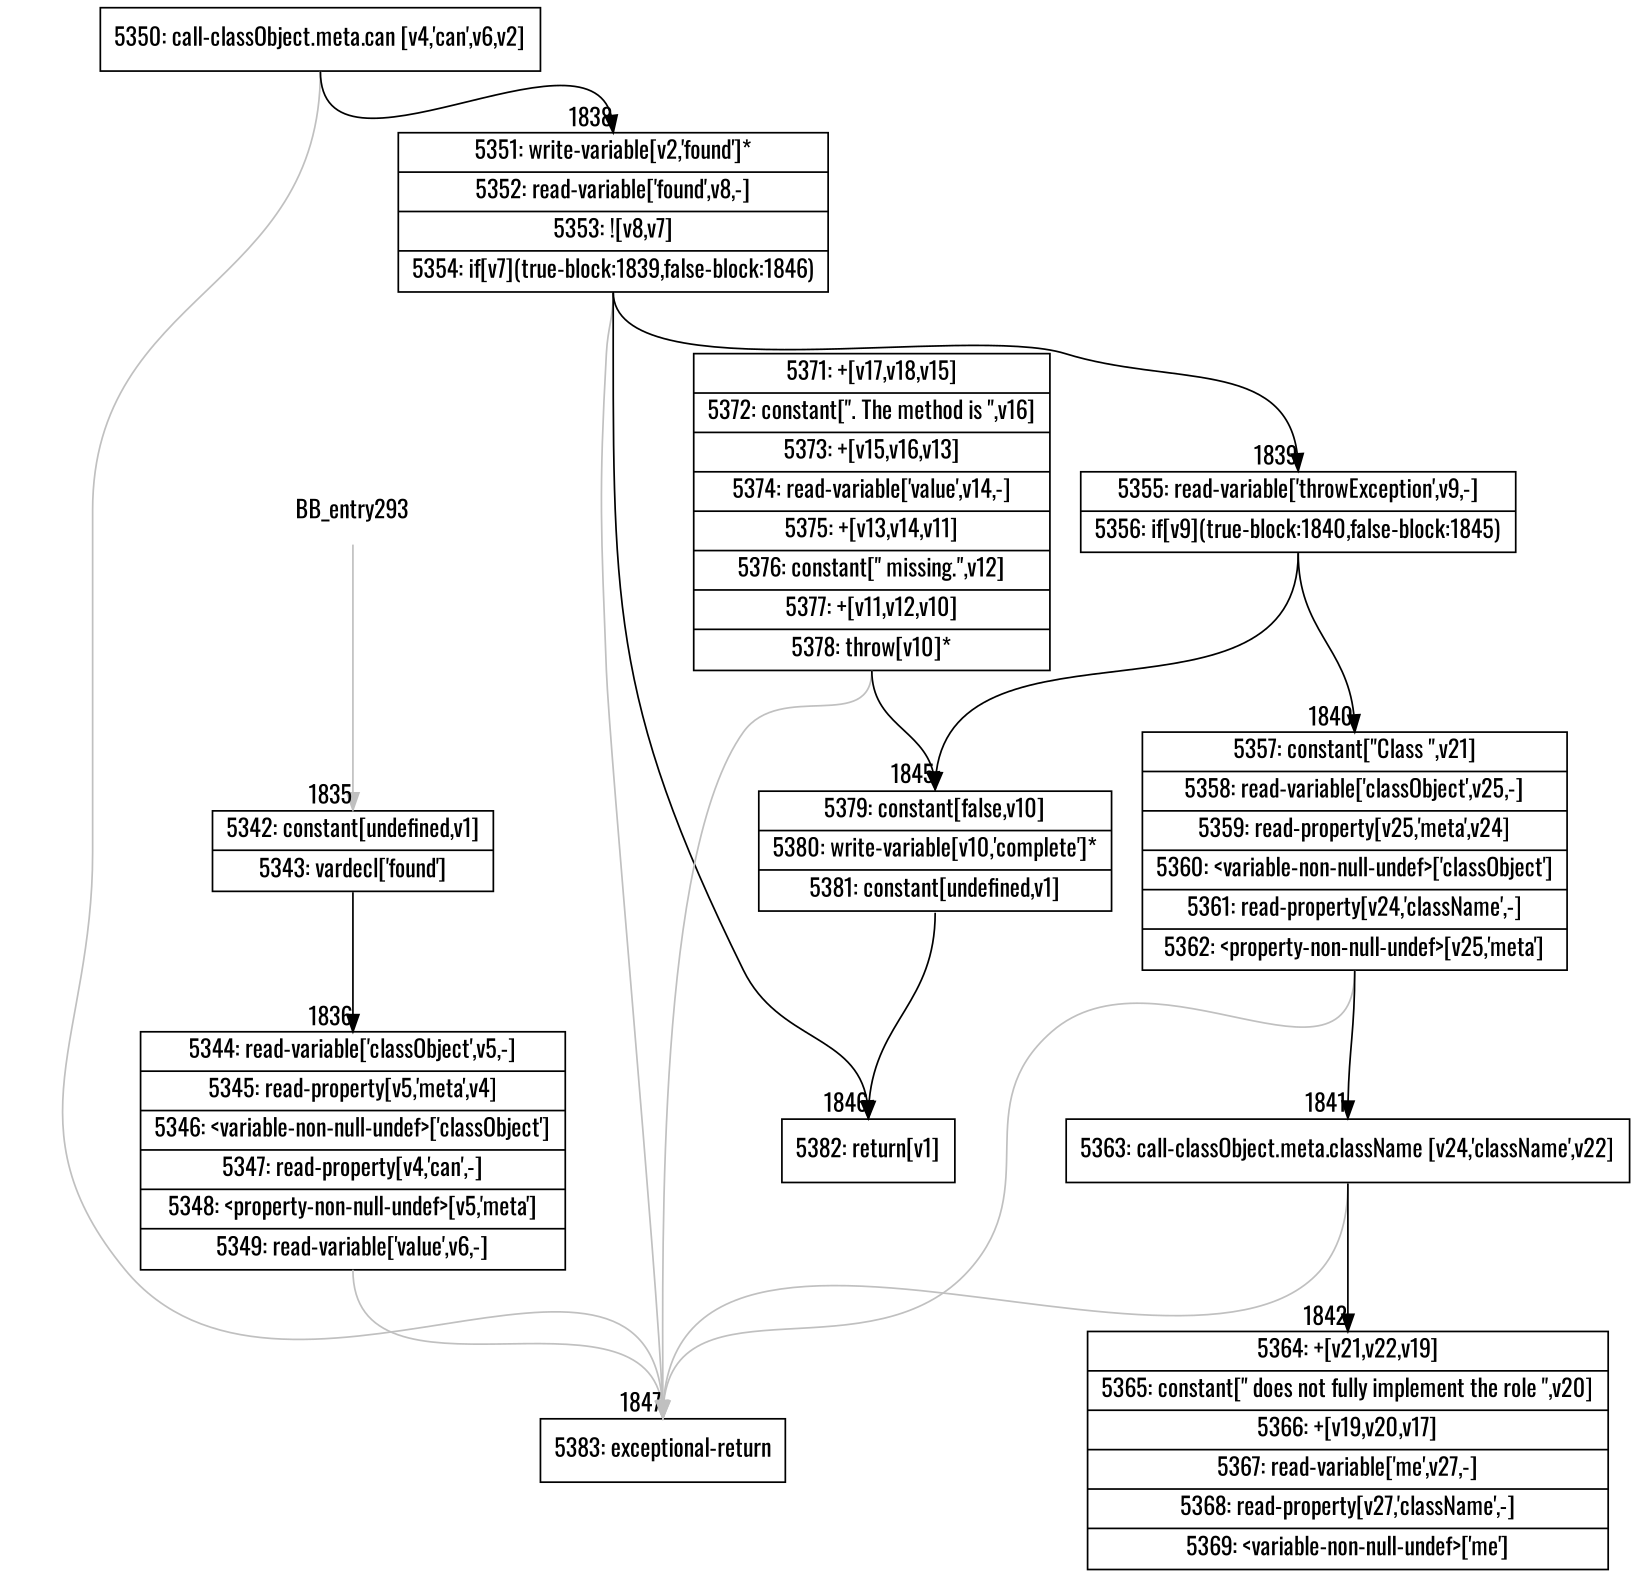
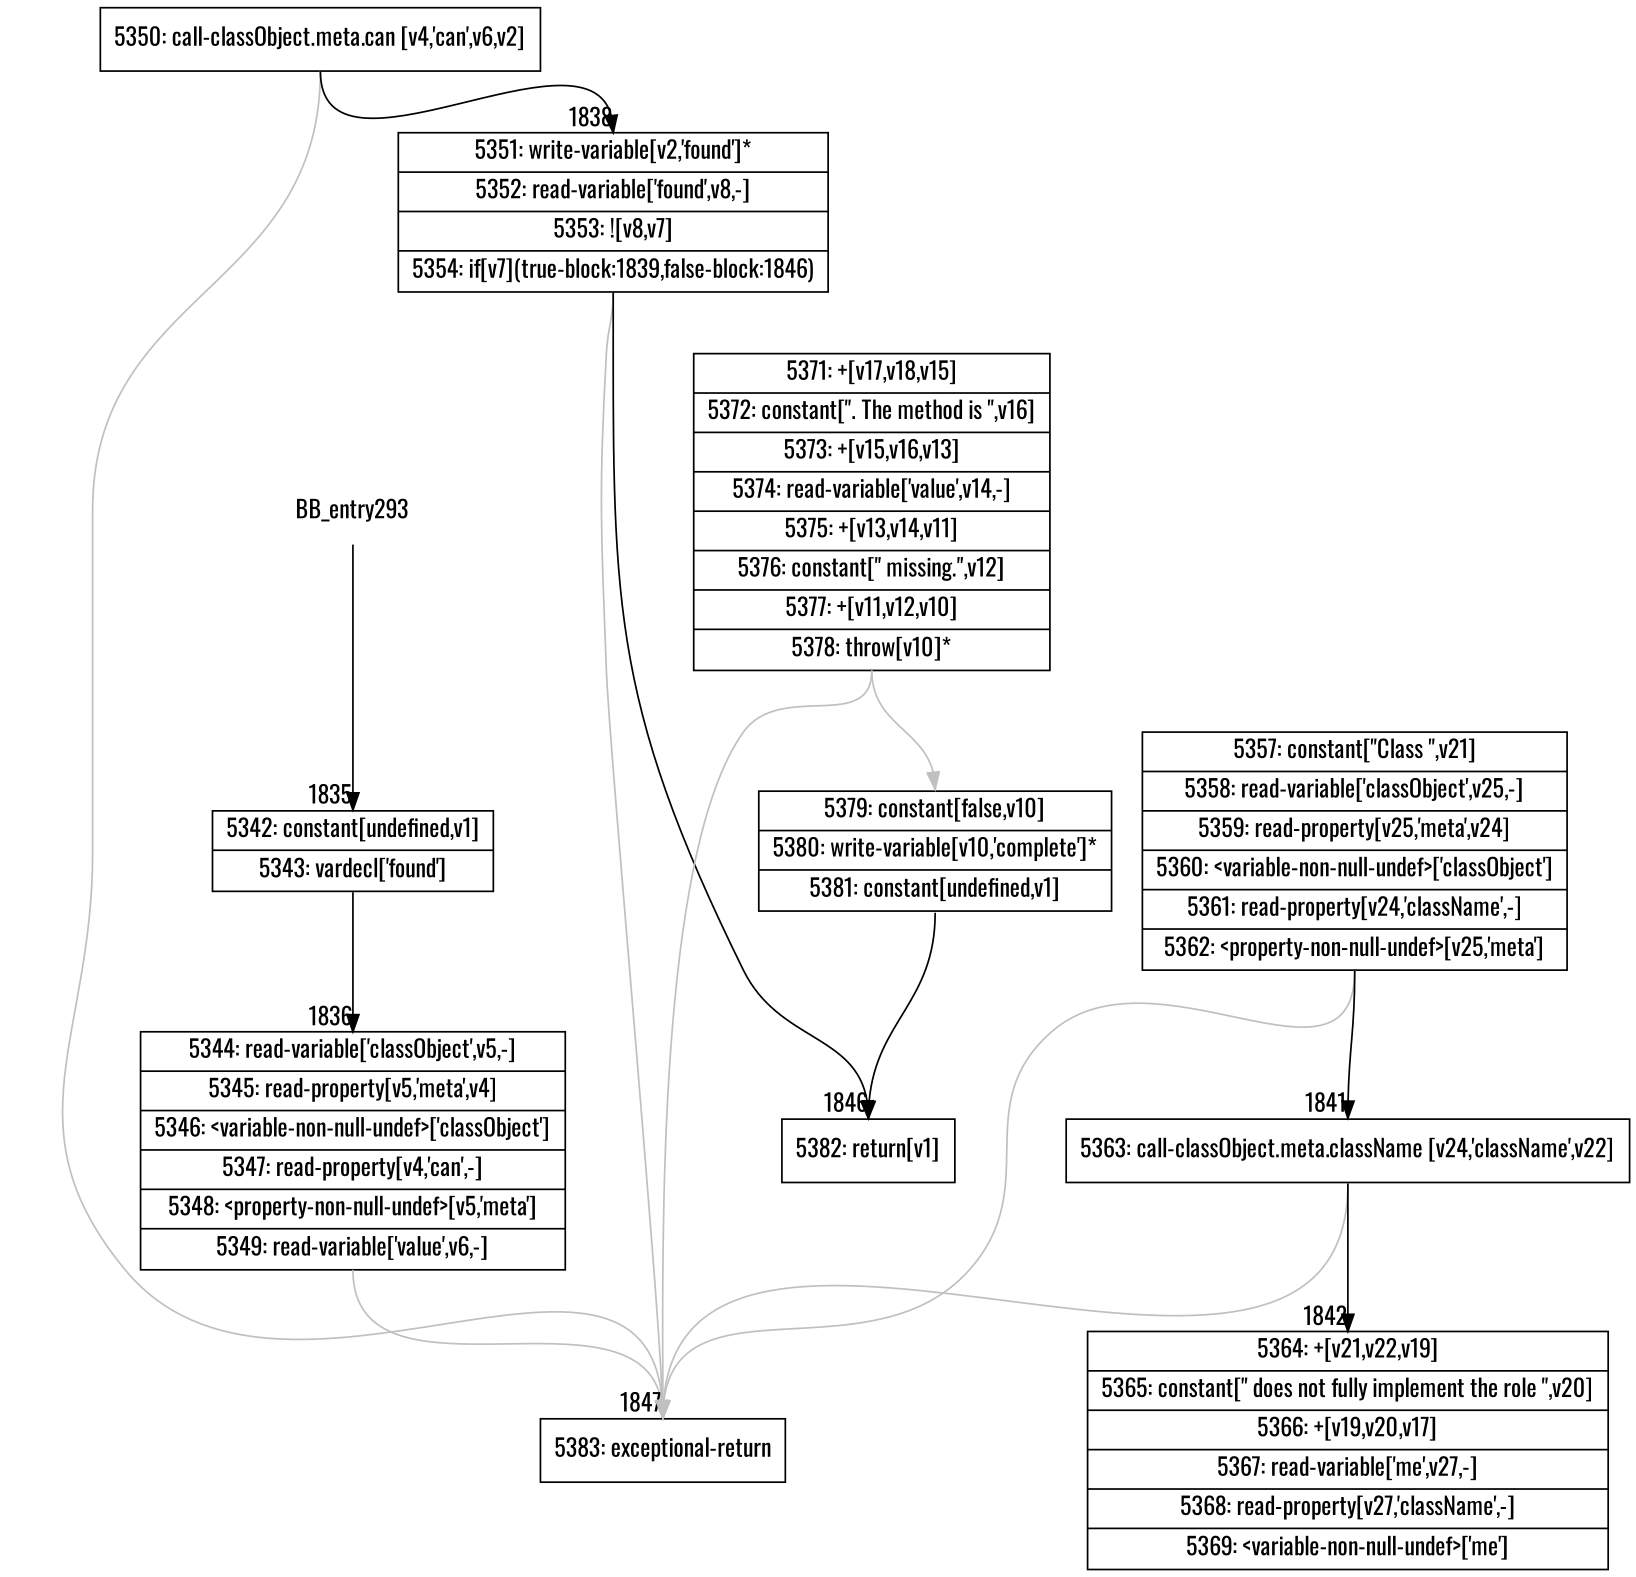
  digraph {
    fontname=Oswald
    rankdir=TD
    node [fontname=Oswald shape=record]
    edge [fontname=Oswald headport=n tailport=s]
    n1 [label=BB_entry293 shape=none]
    n2 [label="{5342: constant[undefined,v1]|5343: vardecl['found']}"]
    n3 [label="{5344: read-variable['classObject',v5,-]|5345: read-property[v5,'meta',v4]|5346: \<variable-non-null-undef\>['classObject']|5347: read-property[v4,'can',-]|5348: \<property-non-null-undef\>[v5,'meta']|5349: read-variable['value',v6,-]}"]
    n4 [label="{5383: exceptional-return}"]
    n5 [label="{5350: call-classObject.meta.can [v4,'can',v6,v2]}"]
    n6 [label="{5351: write-variable[v2,'found']*|5352: read-variable['found',v8,-]|5353: ![v8,v7]|5354: if[v7](true-block:1839,false-block:1846)}"]
-   n7 [label="{5355: read-variable['throwException',v9,-]|5356: if[v9](true-block:1840,false-block:1845)}"]
    n8 [label="{5382: return[v1]}"]
    n9 [label="{5357: constant[\"Class \",v21]|5358: read-variable['classObject',v25,-]|5359: read-property[v25,'meta',v24]|5360: \<variable-non-null-undef\>['classObject']|5361: read-property[v24,'className',-]|5362: \<property-non-null-undef\>[v25,'meta']}"]
    n10 [label="{5379: constant[false,v10]|5380: write-variable[v10,'complete']*|5381: constant[undefined,v1]}"]
    n11 [label="{5363: call-classObject.meta.className [v24,'className',v22]}"]
    n12 [label="{5364: +[v21,v22,v19]|5365: constant[\" does not fully implement the role \",v20]|5366: +[v19,v20,v17]|5367: read-variable['me',v27,-]|5368: read-property[v27,'className',-]|5369: \<variable-non-null-undef\>['me']}"]
    n13 [label="{5371: +[v17,v18,v15]|5372: constant[\". The method is \",v16]|5373: +[v15,v16,v13]|5374: read-variable['value',v14,-]|5375: +[v13,v14,v11]|5376: constant[\" missing.\",v12]|5377: +[v11,v12,v10]|5378: throw[v10]*}"]
-   n1 -> n2 [headlabel="    1835" color=gray]
+   n1 -> n2 [headlabel="    1835"]
    n2 -> n3 [headlabel="      1836"]
    n3 -> n4 [color=gray headlabel="      1847"]
    n5 -> n4 [color=gray]
    n5 -> n6 [headlabel="      1838"]
    n6 -> n4 [color=gray]
-   n6 -> n7 [headlabel="      1839"]
    n6 -> n8 [headlabel="      1846"]
-   n7 -> n9 [headlabel="      1840"]
-   n7 -> n10 [headlabel="      1845"]
    n9 -> n4 [color=gray]
    n9 -> n11 [headlabel="      1841"]
    n10 -> n8
    n11 -> n4 [color=gray]
    n11 -> n12 [headlabel="      1842"]
    n13 -> n4 [color=gray]
-   n13 -> n10
+   n13 -> n10 [color=gray]
  }
